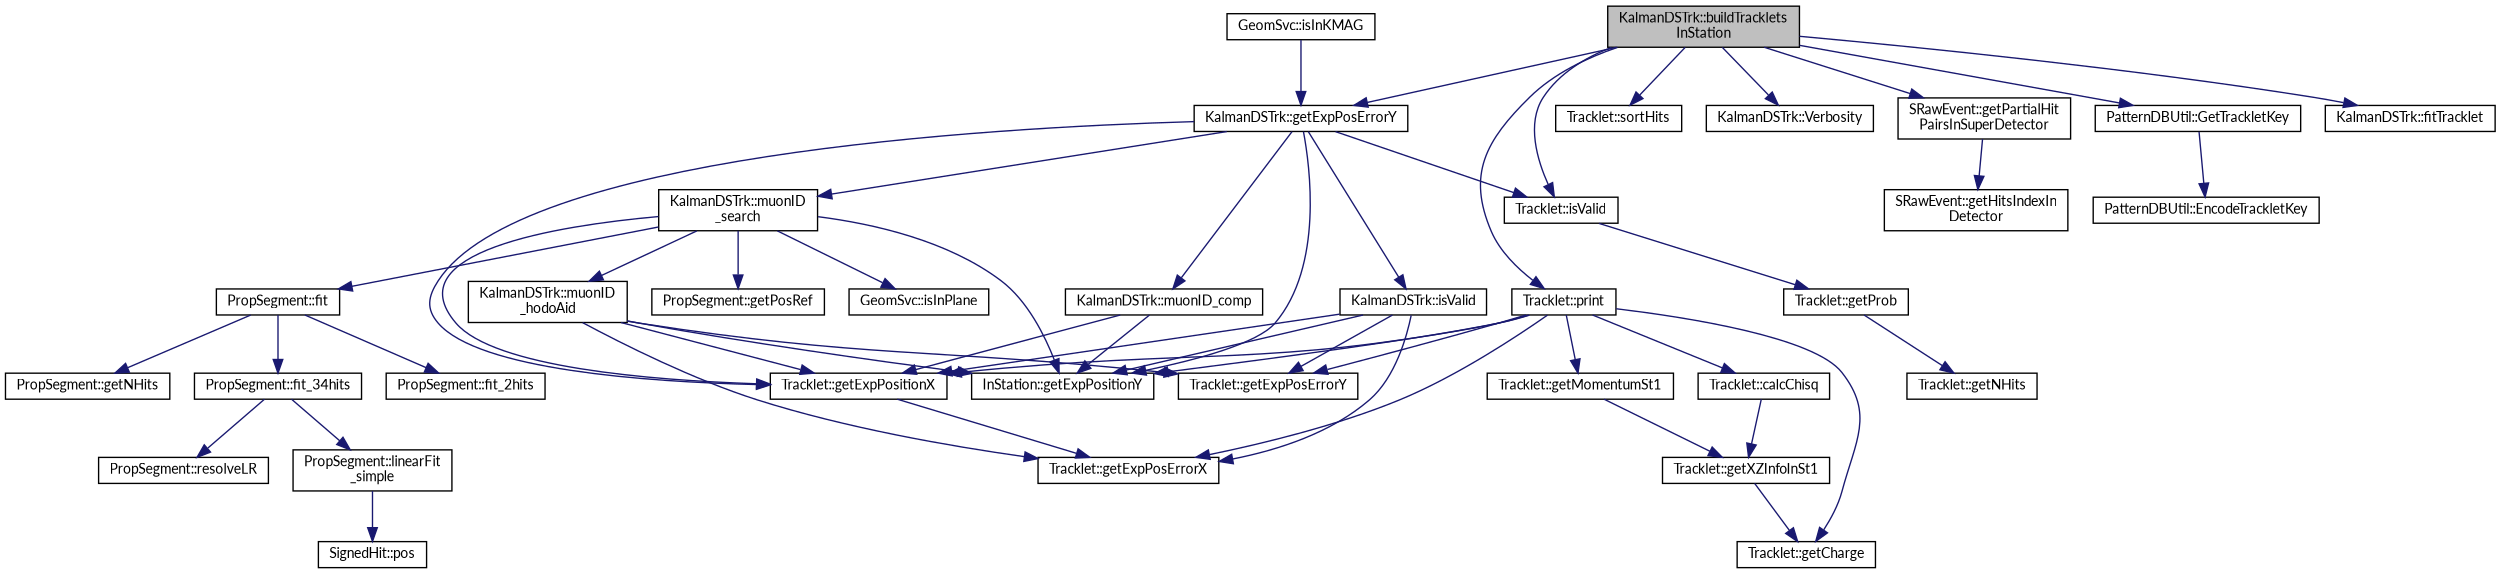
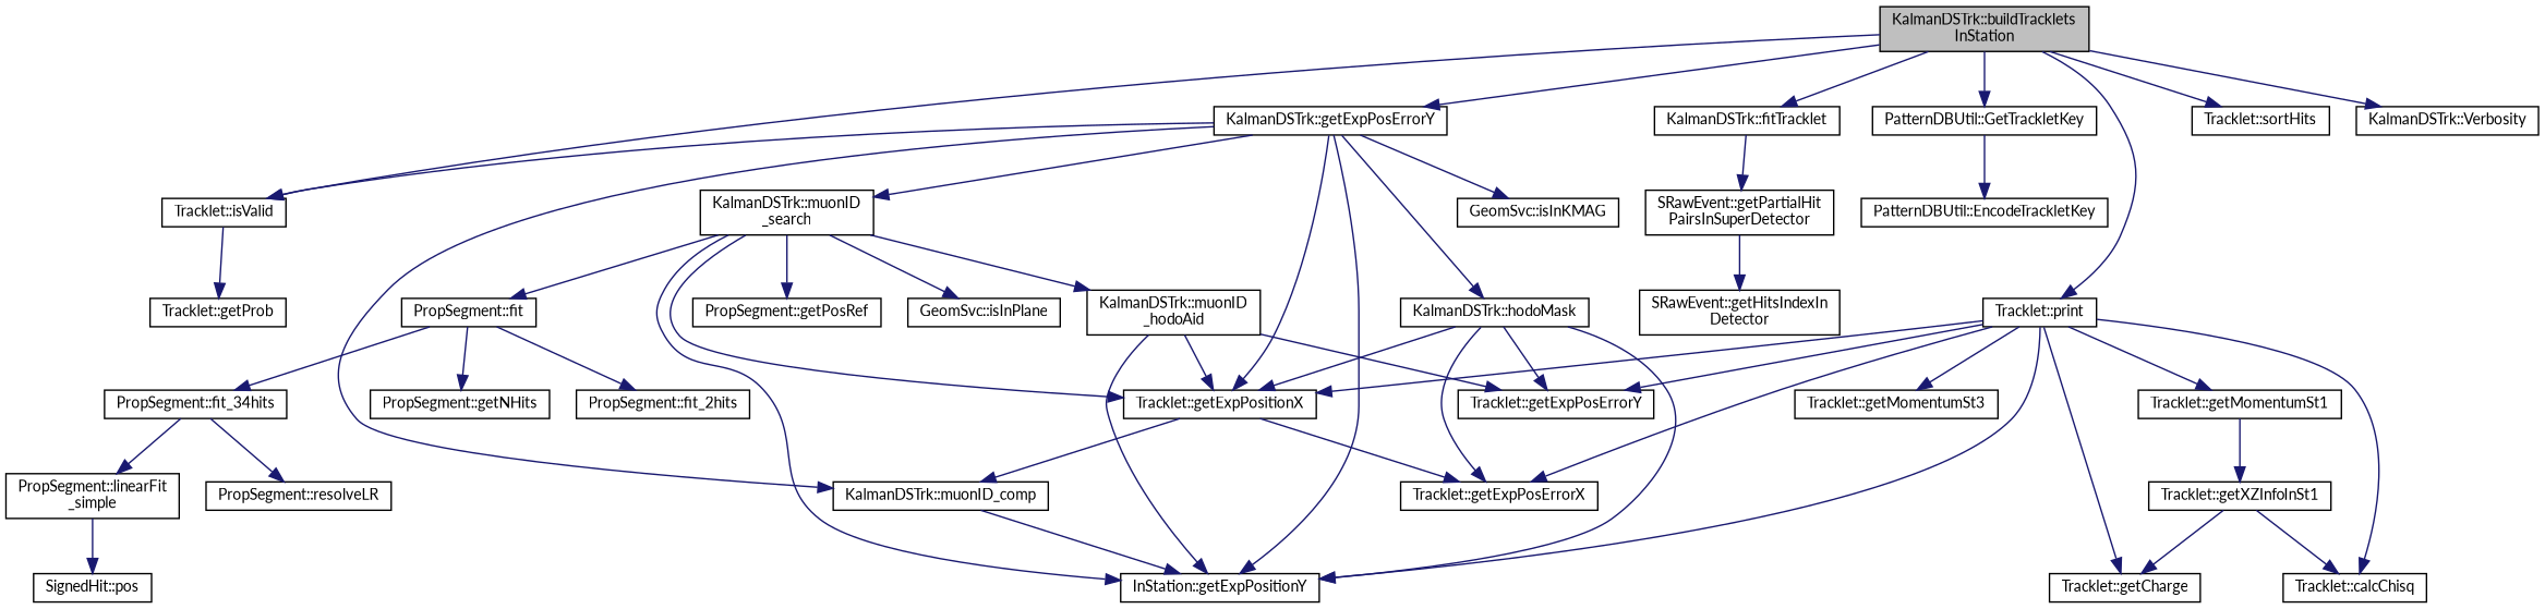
  digraph {
    fontname=Lato
    rankdir=TB
    node [color=black fontname=Lato fontsize=10 shape=record]
    edge [color=midnightblue fontname=Lato fontsize=10 labelfontname=FreeSans labelfontsize=10 style=solid]
    n1 [fillcolor=grey75 fontcolor=black height=0.2 label="KalmanDSTrk::buildTracklets\lInStation" style=filled width=0.4]
    n2 [height=0.2 label="KalmanDSTrk::getExpPosErrorY" width=0.4]
    n3 [height=0.2 label="Tracklet::isValid" width=0.4]
    n4 [height=0.2 label="KalmanDSTrk::fitTracklet" width=0.4]
    n5 [height=0.2 label="SRawEvent::getPartialHit\lPairsInSuperDetector" width=0.4]
    n6 [height=0.2 label="PatternDBUtil::GetTrackletKey" width=0.4]
    n7 [height=0.2 label="Tracklet::print" width=0.4]
    n8 [height=0.2 label="Tracklet::sortHits" width=0.4]
    n9 [height=0.2 label="KalmanDSTrk::Verbosity" width=0.4]
    n10 [height=0.2 label="Tracklet::getExpPositionX" width=0.4]
    n11 [height=0.2 label="InStation::getExpPositionY" width=0.4]
-   n12 [height=0.2 label="KalmanDSTrk::isValid" width=0.4]
+   n12 [height=0.2 label="KalmanDSTrk::hodoMask" width=0.4]
    n13 [height=0.2 label="GeomSvc::isInKMAG" width=0.4]
    n14 [height=0.2 label="KalmanDSTrk::muonID_comp" width=0.4]
    n15 [height=0.2 label="KalmanDSTrk::muonID\l_search" width=0.4]
    n16 [height=0.2 label="Tracklet::getProb" width=0.4]
    n17 [height=0.2 label="SRawEvent::getHitsIndexIn\lDetector" width=0.4]
    n18 [height=0.2 label="PatternDBUtil::EncodeTrackletKey" width=0.4]
    n19 [height=0.2 label="Tracklet::getCharge" width=0.4]
    n20 [height=0.2 label="Tracklet::getExpPosErrorX" width=0.4]
    n21 [height=0.2 label="Tracklet::getExpPosErrorY" width=0.4]
    n22 [height=0.2 label="Tracklet::calcChisq" width=0.4]
    n23 [height=0.2 label="Tracklet::getMomentumSt1" width=0.4]
+   n24 [height=0.2 label="Tracklet::getMomentumSt3" width=0.4]
    n25 [height=0.2 label="PropSegment::getPosRef" width=0.4]
    n26 [height=0.2 label="GeomSvc::isInPlane" width=0.4]
    n27 [height=0.2 label="PropSegment::fit" width=0.4]
    n28 [height=0.2 label="KalmanDSTrk::muonID\l_hodoAid" width=0.4]
-   n29 [height=0.2 label="Tracklet::getNHits" width=0.4]
    n30 [height=0.2 label="PropSegment::getNHits" width=0.4]
    n31 [height=0.2 label="PropSegment::fit_2hits" width=0.4]
    n32 [height=0.2 label="PropSegment::fit_34hits" width=0.4]
    n33 [height=0.2 label="PropSegment::resolveLR" width=0.4]
    n34 [height=0.2 label="PropSegment::linearFit\l_simple" width=0.4]
    n35 [height=0.2 label="SignedHit::pos" width=0.4]
    n36 [height=0.2 label="Tracklet::getXZInfoInSt1" width=0.4]
    n1 -> n2
    n1 -> n3
    n1 -> n4
-   n1 -> n5
+   n4 -> n5
    n1 -> n6
    n1 -> n7
    n1 -> n8
    n1 -> n9
    n2 -> n3
    n2 -> n10
    n2 -> n11
    n2 -> n12
-   n13 -> n2
+   n2 -> n13
    n2 -> n14
    n2 -> n15
    n3 -> n16
    n5 -> n17
    n6 -> n18
    n7 -> n10
    n7 -> n11
    n7 -> n19
    n7 -> n20
    n7 -> n21
    n7 -> n22
    n7 -> n23
+   n7 -> n24
    n10 -> n20
    n12 -> n10
    n12 -> n11
    n12 -> n20
    n12 -> n21
-   n14 -> n10
+   n10 -> n14
    n14 -> n11
    n15 -> n10
    n15 -> n11
    n15 -> n25
    n15 -> n26
    n15 -> n27
    n15 -> n28
-   n16 -> n29
-   n22 -> n36
+   n36 -> n22
    n23 -> n36
    n27 -> n30
    n27 -> n31
    n27 -> n32
    n28 -> n10
    n28 -> n11
-   n28 -> n20
    n28 -> n21
    n32 -> n33
    n32 -> n34
    n34 -> n35
    n36 -> n19
  }
